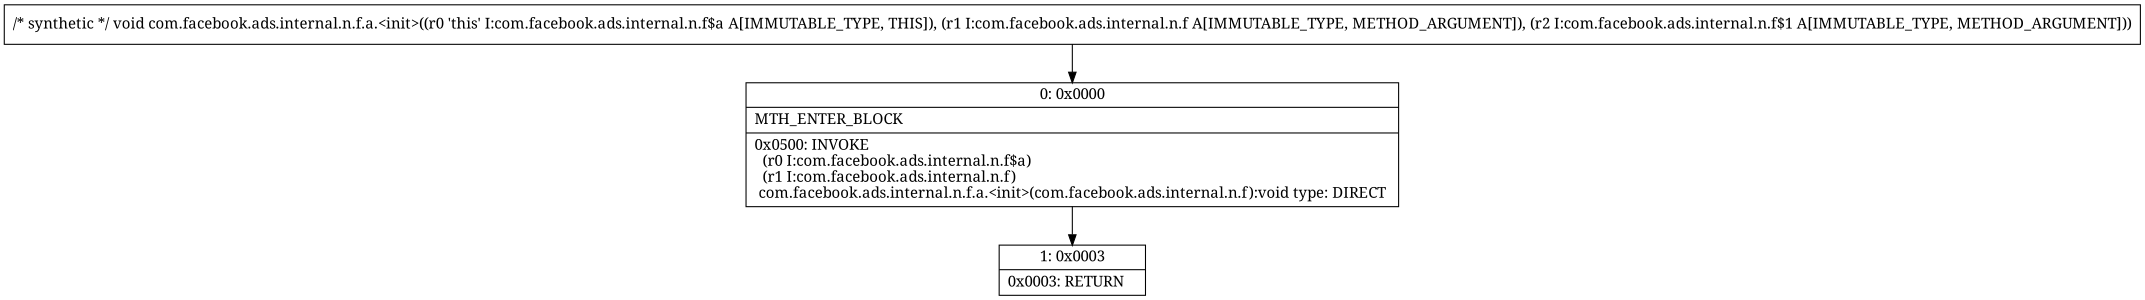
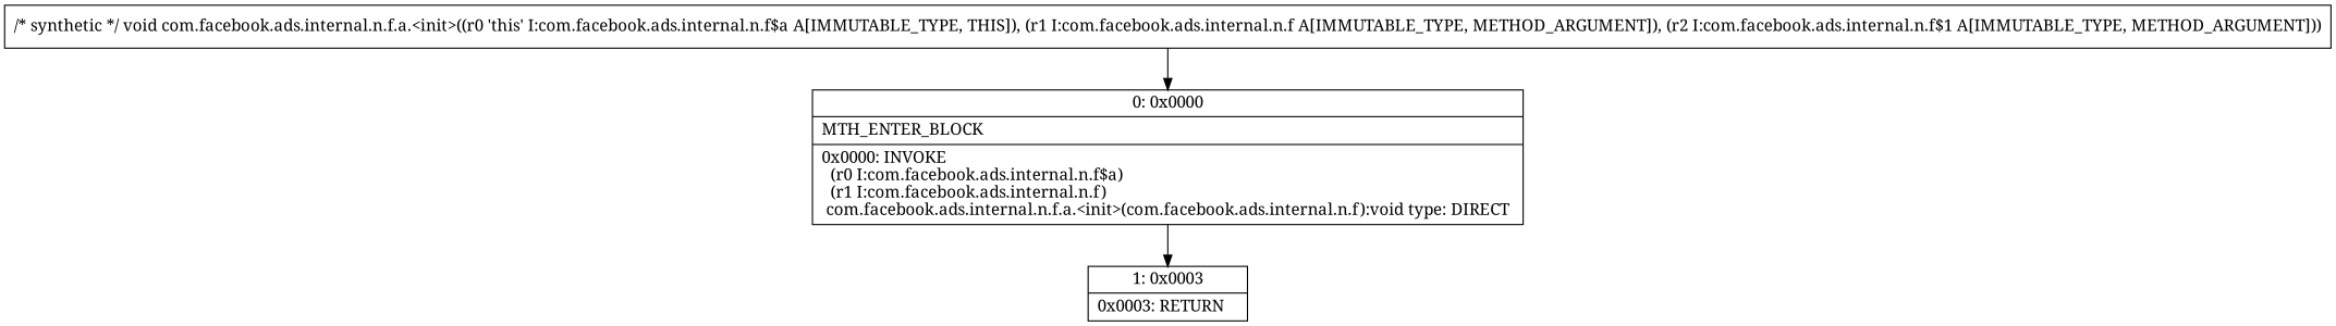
  digraph {
    fontname="Noto Serif"
    node [shape=record fontname="Noto Serif"]
    edge [fontname="Noto Serif"]
-   n1 [label="{0\:\ 0x0000|MTH_ENTER_BLOCK\l|0x0500: INVOKE  \l  (r0 I:com.facebook.ads.internal.n.f$a)\l  (r1 I:com.facebook.ads.internal.n.f)\l com.facebook.ads.internal.n.f.a.\<init\>(com.facebook.ads.internal.n.f):void type: DIRECT \l}"]
+   n1 [label="{0\:\ 0x0000|MTH_ENTER_BLOCK\l|0x0000: INVOKE  \l  (r0 I:com.facebook.ads.internal.n.f$a)\l  (r1 I:com.facebook.ads.internal.n.f)\l com.facebook.ads.internal.n.f.a.\<init\>(com.facebook.ads.internal.n.f):void type: DIRECT \l}"]
    n2 [label="{1\:\ 0x0003|0x0003: RETURN   \l}"]
    n3 [label="{\/* synthetic *\/ void com.facebook.ads.internal.n.f.a.\<init\>((r0 'this' I:com.facebook.ads.internal.n.f$a A[IMMUTABLE_TYPE, THIS]), (r1 I:com.facebook.ads.internal.n.f A[IMMUTABLE_TYPE, METHOD_ARGUMENT]), (r2 I:com.facebook.ads.internal.n.f$1 A[IMMUTABLE_TYPE, METHOD_ARGUMENT])) }"]
    n1 -> n2
    n3 -> n1
  }
